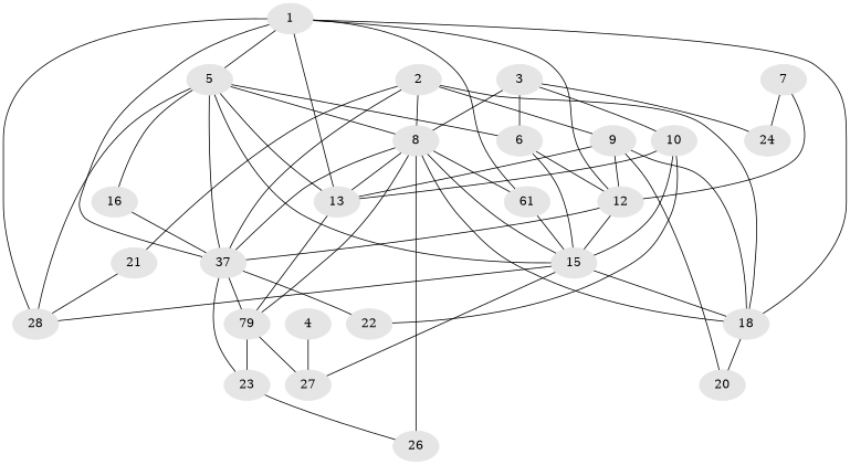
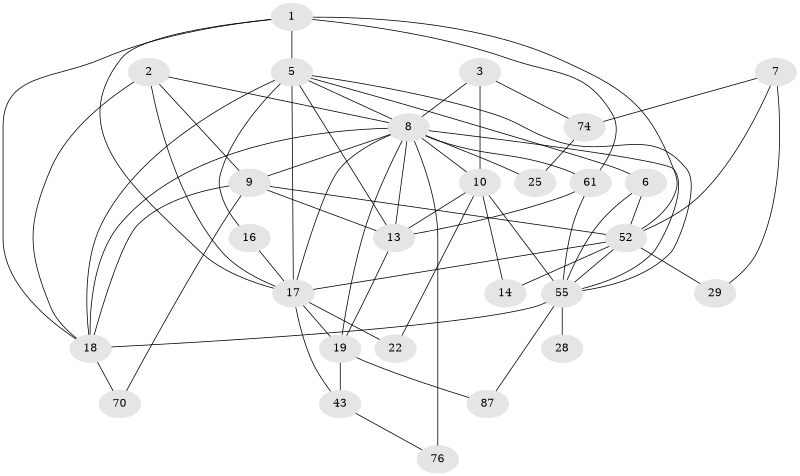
  graph {
    node [color=gray90 style=filled]
    edge [weight=1.0]
    1
    5
    n3 [label=61]
-   12
+   12 [label=52]
    13
-   17 [label=37]
+   17
    18
    28
    8
    6
-   15
+   15 [label=55]
    16
-   19 [label=79]
+   14
+   29
+   19
    22
-   23
-   20
+   23 [label=43]
+   20 [label=70]
    2
    9
-   21
    10
-   26
+   25
+   26 [label=76]
    3
-   24
-   4
-   27
+   24 [label=74]
+   27 [label=87]
    7
    1 -- 5
    1 -- n3
    1 -- 12
-   1 -- 13
+   n3 -- 13
    1 -- 17
    1 -- 18
-   1 -- 28
    5 -- 13
    5 -- 17 [weight=4.0]
-   5 -- 28 [weight=2.0]
+   5 -- 18 [weight=2.0]
    5 -- 8 [weight=3.0]
    5 -- 6
    5 -- 15
    5 -- 16
    n3 -- 15
    12 -- 17 [weight=2.0]
    12 -- 15 [weight=2.0]
+   12 -- 14
+   12 -- 29
    13 -- 19
    17 -- 19
    17 -- 22 [weight=2.0]
    17 -- 23
    18 -- 20
    8 -- n3
    8 -- 13
    8 -- 17
    8 -- 18 [weight=2.0]
    8 -- 15
    8 -- 19
+   8 -- 9
+   8 -- 10
+   8 -- 25
    8 -- 26 [weight=2.0]
    6 -- 12
    6 -- 15
    15 -- 18 [weight=2.0]
    15 -- 28
    15 -- 27
    16 -- 17
    19 -- 23
    19 -- 27
    23 -- 26
    2 -- 17
    2 -- 18
    2 -- 8
    2 -- 9 [weight=2.0]
-   2 -- 21
    9 -- 12 [weight=2.0]
    9 -- 13
    9 -- 18
    9 -- 20
-   21 -- 28
    10 -- 13
    10 -- 15
+   10 -- 14
    10 -- 22
    3 -- 8
-   3 -- 6
    3 -- 10
    3 -- 24
-   4 -- 27
+   24 -- 25
    7 -- 12
+   7 -- 29
    7 -- 24
  }
